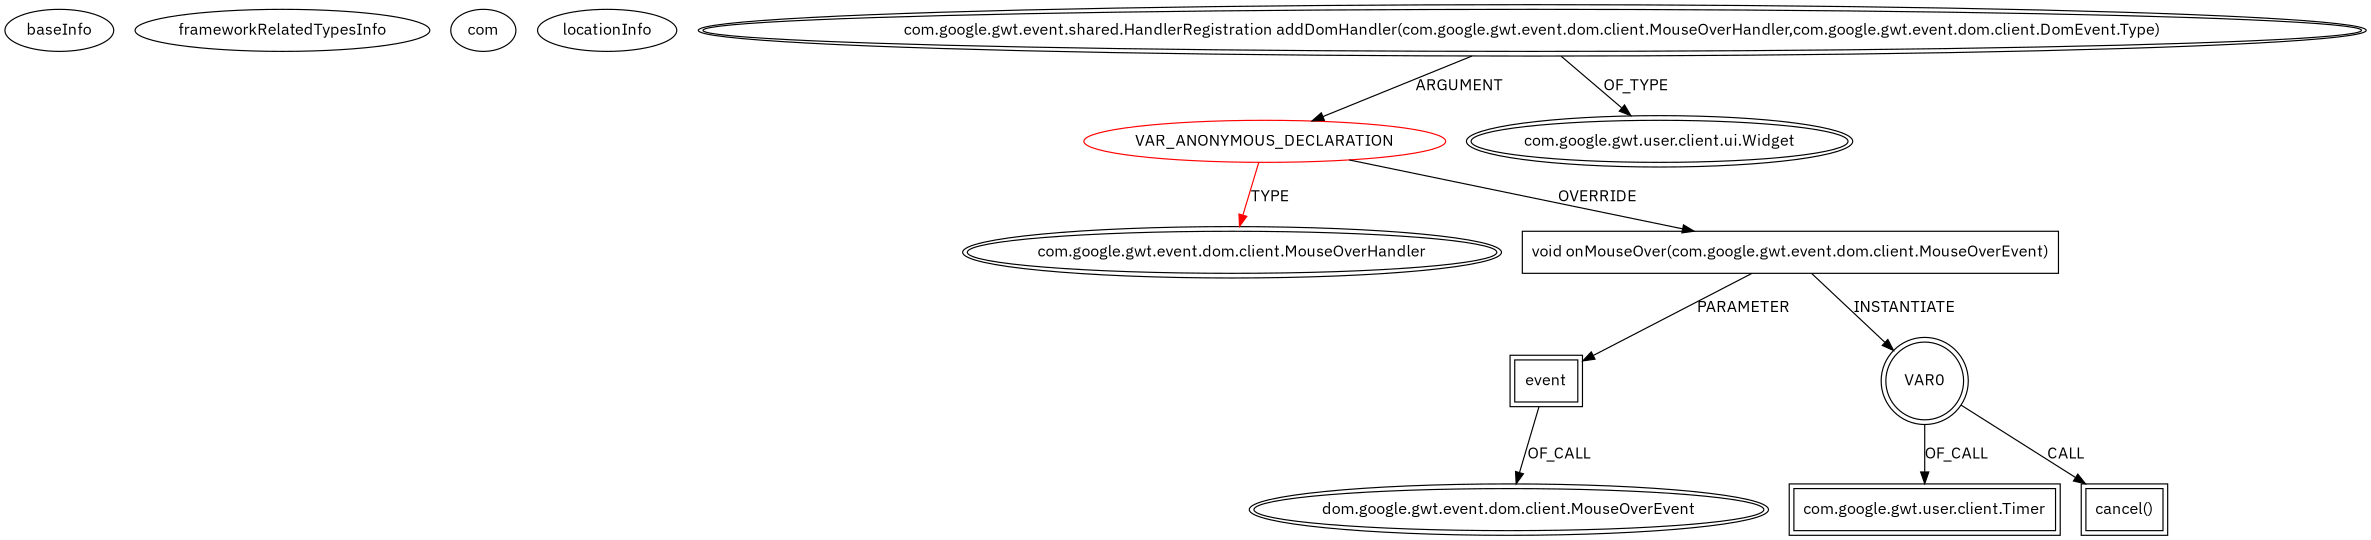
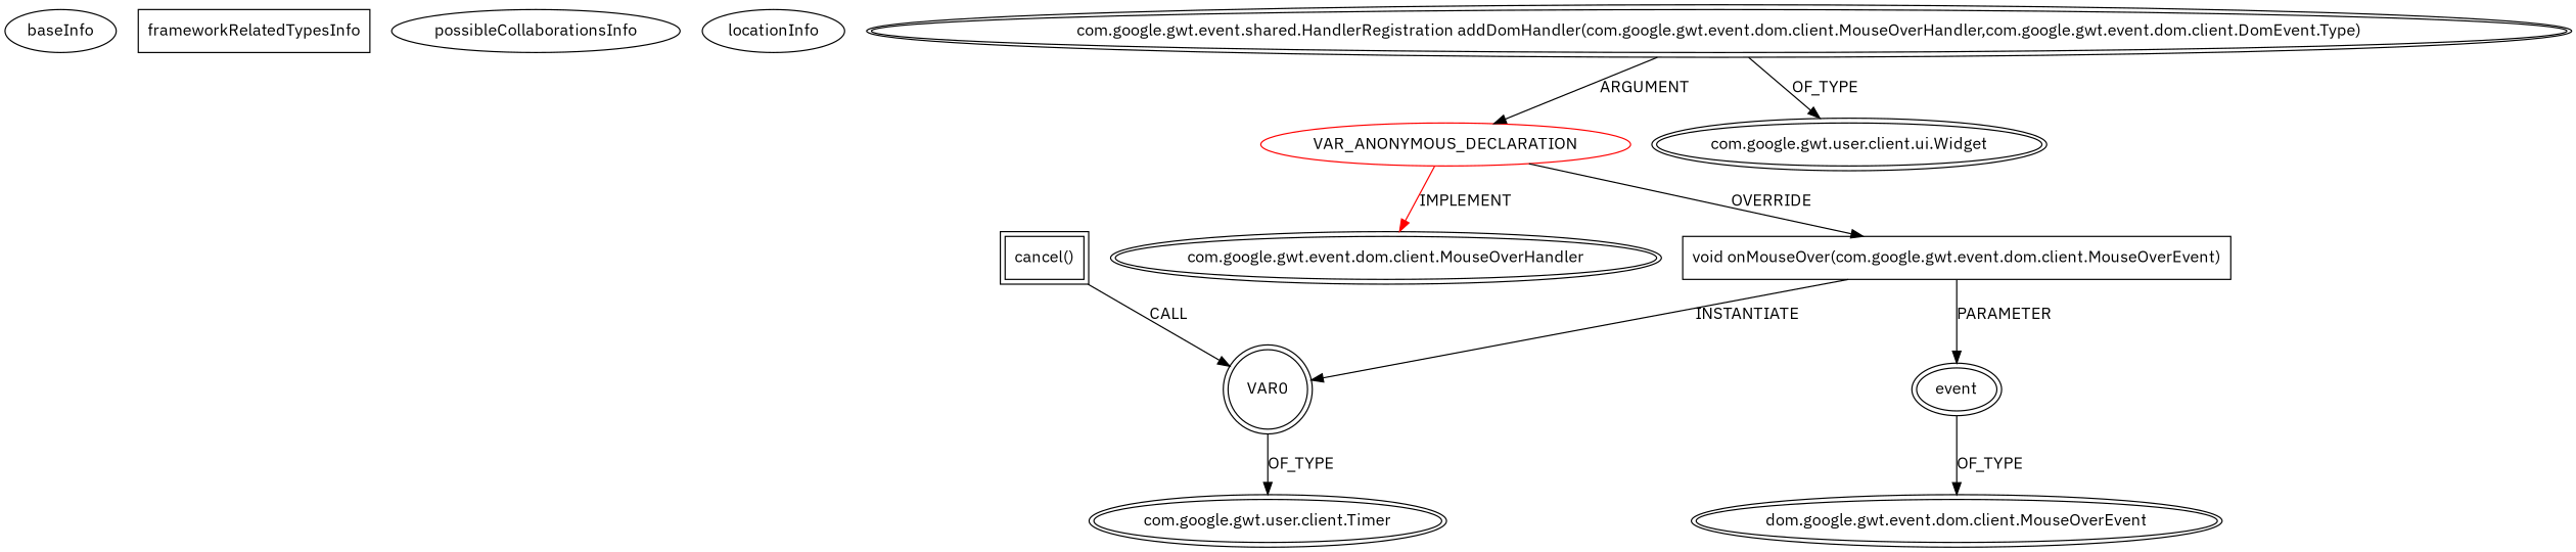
  digraph {
    fontname="IBM Plex Sans"
    node [fontname="IBM Plex Sans" isFrameworkType=true peripheries=2]
    edge [fontname="IBM Plex Sans"]
    baseInfo [category=extension_graph graphId=3548 isAnonymous=true possibleRelation=false isFrameworkType="" peripheries=""]
-   frameworkRelatedTypesInfo [0="com.google.gwt.event.dom.client.MouseOverHandler" isFrameworkType="" peripheries=""]
-   possibleCollaborationsInfo [label=com isFrameworkType="" peripheries=""]
+   frameworkRelatedTypesInfo [0="com.google.gwt.event.dom.client.MouseOverHandler" shape=box isFrameworkType="" peripheries=""]
+   possibleCollaborationsInfo [isFrameworkType="" peripheries=""]
    locationInfo [contextSignature="void PictureView()" filePath="/lambourg-WebGallery/WebGallery-master/client/src/com/lambourg/webgallery/client/pictureview/PictureView.java" graphId=3548 projectName="lambourg-WebGallery" isFrameworkType="" peripheries=""]
    n5 [color=red isFrameworkType=false label=VAR_ANONYMOUS_DECLARATION vertexType=ROOT_ANONYMOUS_DECLARATION peripheries=""]
    n6 [label="com.google.gwt.event.dom.client.MouseOverHandler" vertexType=FRAMEWORK_INTERFACE_TYPE]
    n7 [isFrameworkType=false label="void onMouseOver(com.google.gwt.event.dom.client.MouseOverEvent)" shape=box vertexType=OVERRIDING_METHOD_DECLARATION peripheries=""]
-   n8 [label=event vertexType=PARAMETER_DECLARATION shape=box]
+   n8 [label=event vertexType=PARAMETER_DECLARATION]
    n9 [label=VAR0 shape=circle vertexType=VARIABLE_EXPRESION]
    n10 [label="com.google.gwt.event.shared.HandlerRegistration addDomHandler(com.google.gwt.event.dom.client.MouseOverHandler,com.google.gwt.event.dom.client.DomEvent.Type)" vertexType=OUTSIDE_CALL]
    n11 [label="com.google.gwt.user.client.ui.Widget" vertexType=FRAMEWORK_CLASS_TYPE]
    n12 [label="dom.google.gwt.event.dom.client.MouseOverEvent" vertexType=FRAMEWORK_CLASS_TYPE]
-   n13 [label="com.google.gwt.user.client.Timer" vertexType=FRAMEWORK_CLASS_TYPE shape=box]
+   n13 [label="com.google.gwt.user.client.Timer" vertexType=FRAMEWORK_CLASS_TYPE]
    n14 [label="cancel()" shape=box vertexType=INSIDE_CALL]
-   n5 -> n6 [color=red label=TYPE]
+   n5 -> n6 [color=red label=IMPLEMENT]
    n5 -> n7 [label=OVERRIDE]
    n7 -> n8 [label=PARAMETER]
    n7 -> n9 [label=INSTANTIATE]
-   n8 -> n12 [label=OF_CALL]
-   n9 -> n13 [label=OF_CALL]
-   n9 -> n14 [label=CALL]
+   n8 -> n12 [label=OF_TYPE]
+   n9 -> n13 [label=OF_TYPE]
+   n14 -> n9 [label=CALL]
    n10 -> n5 [label=ARGUMENT]
    n10 -> n11 [label=OF_TYPE]
  }
